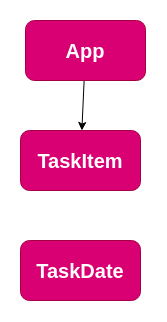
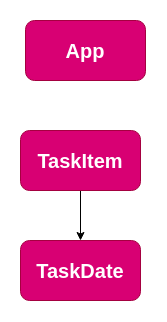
  <mxCell id="0" />
  <mxCell id="1" parent="0" />
- <mxCell id="2" value="" style="edgeStyle=none;html=1;fontSize=20;" parent="1" source="3" target="5" edge="1"><mxGeometry relative="1" as="geometry" /></mxCell>
  <mxCell id="3" value="&lt;font style=&quot;font-size: 20px;&quot;&gt;&lt;b&gt;App&lt;/b&gt;&lt;/font&gt;" style="rounded=1;whiteSpace=wrap;html=1;fillColor=#d80073;fontColor=#ffffff;strokeColor=#A50040;" parent="1" vertex="1"><mxGeometry x="25" y="20" width="120" height="60" as="geometry" /></mxCell>
+ <mxCell id="4" value="" style="edgeStyle=none;html=1;fontSize=20;" parent="1" source="5" target="6" edge="1"><mxGeometry relative="1" as="geometry" /></mxCell>
  <mxCell id="5" value="&lt;font style=&quot;font-size: 20px;&quot;&gt;&lt;b&gt;TaskItem&lt;/b&gt;&lt;/font&gt;" style="rounded=1;whiteSpace=wrap;html=1;fillColor=#d80073;fontColor=#ffffff;strokeColor=#A50040;" parent="1" vertex="1"><mxGeometry x="20" y="130" width="120" height="60" as="geometry" /></mxCell>
  <mxCell id="6" value="&lt;span style=&quot;font-size: 20px;&quot;&gt;&lt;b&gt;TaskDate&lt;/b&gt;&lt;/span&gt;" style="rounded=1;whiteSpace=wrap;html=1;fillColor=#d80073;fontColor=#ffffff;strokeColor=#A50040;" parent="1" vertex="1"><mxGeometry x="20" y="240" width="120" height="60" as="geometry" /></mxCell>
